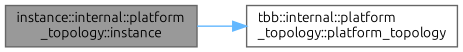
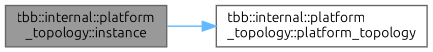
  digraph {
    rankdir=LR
    fontname=Ubuntu
    node [fontname=Ubuntu fontsize=10 shape=box style=filled]
-   n1 [color=gray40 fillcolor=grey60 fontcolor=black height=0.2 label="instance::internal::platform\l_topology::instance" width=0.4]
+   n1 [color=gray40 fillcolor=grey60 fontcolor=black height=0.2 label="tbb::internal::platform\l_topology::instance" width=0.4]
    n2 [color=grey40 fillcolor=white height=0.2 label="tbb::internal::platform\l_topology::platform_topology" width=0.4]
    n1 -> n2 [color=steelblue1 fontname=Ubuntu fontsize=10 labelfontname=Helvetica labelfontsize=10 style=solid]
  }
